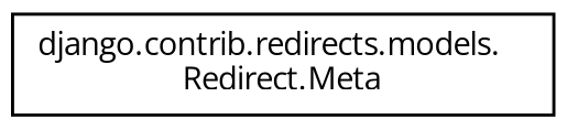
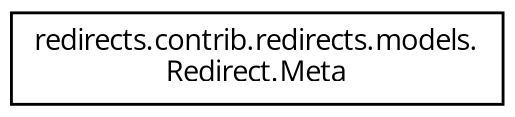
  digraph {
    rankdir=TB
    fontname="Open Sans"
-   n1 [color=black fillcolor=white fontname="Open Sans" fontsize=10 height=0.2 label="django.contrib.redirects.models.\lRedirect.Meta" shape=record style=filled width=0.4]
+   n1 [color=black fillcolor=white fontname="Open Sans" fontsize=10 height=0.2 label="redirects.contrib.redirects.models.\lRedirect.Meta" shape=record style=filled width=0.4]
  }
